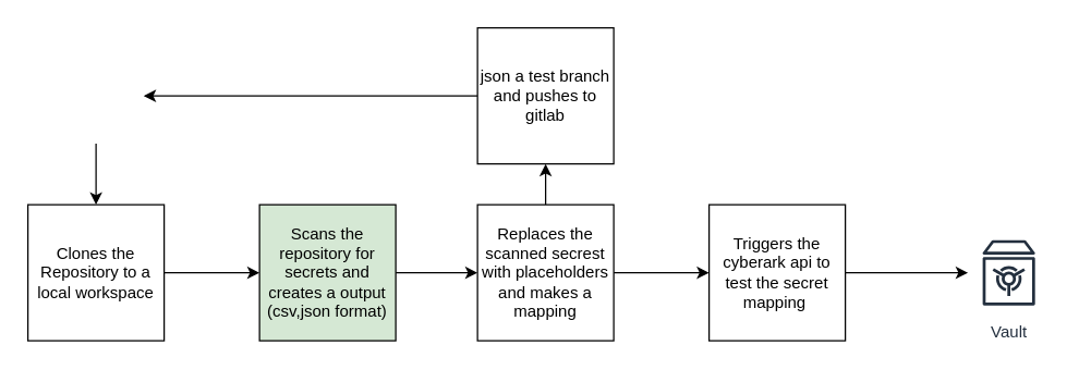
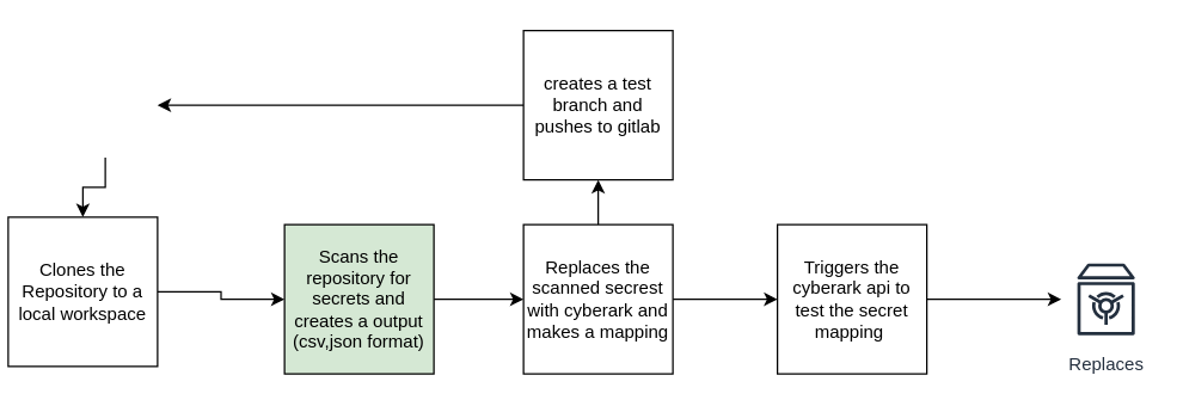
  <mxCell id="0" />
  <mxCell id="1" parent="0" />
  <mxCell id="2" style="edgeStyle=orthogonalEdgeStyle;rounded=0;orthogonalLoop=1;jettySize=auto;html=1;exitX=1;exitY=0.5;exitDx=0;exitDy=0;entryX=0;entryY=0.5;entryDx=0;entryDy=0;" edge="1" parent="1" source="3" target="5"><mxGeometry relative="1" as="geometry" /></mxCell>
- <mxCell id="3" value="Clones the Repository to a local workspace" style="whiteSpace=wrap;html=1;aspect=fixed;" vertex="1" parent="1"><mxGeometry x="20" y="150" width="100" height="100" as="geometry" /></mxCell>
+ <mxCell id="3" value="Clones the Repository to a local workspace" style="whiteSpace=wrap;html=1;aspect=fixed;" vertex="1" parent="1"><mxGeometry x="5" y="145" width="100" height="100" as="geometry" /></mxCell>
  <mxCell id="4" style="edgeStyle=orthogonalEdgeStyle;rounded=0;orthogonalLoop=1;jettySize=auto;html=1;exitX=1;exitY=0.5;exitDx=0;exitDy=0;entryX=0;entryY=0.5;entryDx=0;entryDy=0;" edge="1" parent="1" source="5" target="8"><mxGeometry relative="1" as="geometry" /></mxCell>
  <mxCell id="5" value="Scans the repository for secrets and creates a output (csv,json format)" style="whiteSpace=wrap;html=1;aspect=fixed;fillColor=#d5e8d4;" vertex="1" parent="1"><mxGeometry x="190" y="150" width="100" height="100" as="geometry" /></mxCell>
  <mxCell id="6" style="edgeStyle=orthogonalEdgeStyle;rounded=0;orthogonalLoop=1;jettySize=auto;html=1;exitX=1;exitY=0.5;exitDx=0;exitDy=0;entryX=0;entryY=0.5;entryDx=0;entryDy=0;" edge="1" parent="1" source="8" target="10"><mxGeometry relative="1" as="geometry" /></mxCell>
  <mxCell id="7" value="" style="edgeStyle=orthogonalEdgeStyle;rounded=0;orthogonalLoop=1;jettySize=auto;html=1;" edge="1" parent="1" source="8" target="15"><mxGeometry relative="1" as="geometry" /></mxCell>
- <mxCell id="8" value="Replaces the scanned secrest with placeholders and makes a mapping" style="whiteSpace=wrap;html=1;aspect=fixed;" vertex="1" parent="1"><mxGeometry x="350" y="150" width="100" height="100" as="geometry" /></mxCell>
+ <mxCell id="8" value="Replaces the scanned secrest with cyberark and makes a mapping" style="whiteSpace=wrap;html=1;aspect=fixed;" vertex="1" parent="1"><mxGeometry x="350" y="150" width="100" height="100" as="geometry" /></mxCell>
  <mxCell id="9" style="edgeStyle=orthogonalEdgeStyle;rounded=0;orthogonalLoop=1;jettySize=auto;html=1;exitX=1;exitY=0.5;exitDx=0;exitDy=0;" edge="1" parent="1" source="10"><mxGeometry relative="1" as="geometry"><mxPoint x="710" y="200" as="targetPoint" /></mxGeometry></mxCell>
  <mxCell id="10" value="Triggers the cyberark api to test the secret mapping&amp;nbsp;" style="whiteSpace=wrap;html=1;aspect=fixed;" vertex="1" parent="1"><mxGeometry x="520" y="150" width="100" height="100" as="geometry" /></mxCell>
- <mxCell id="11" value="Vault" style="sketch=0;outlineConnect=0;fontColor=#232F3E;gradientColor=none;strokeColor=#232F3E;fillColor=#ffffff;dashed=0;verticalLabelPosition=bottom;verticalAlign=top;align=center;html=1;fontSize=12;fontStyle=0;aspect=fixed;shape=mxgraph.aws4.resourceIcon;resIcon=mxgraph.aws4.vault;" vertex="1" parent="1"><mxGeometry x="710" y="170" width="60" height="60" as="geometry" /></mxCell>
+ <mxCell id="11" value="Replaces" style="sketch=0;outlineConnect=0;fontColor=#232F3E;gradientColor=none;strokeColor=#232F3E;fillColor=#ffffff;dashed=0;verticalLabelPosition=bottom;verticalAlign=top;align=center;html=1;fontSize=12;fontStyle=0;aspect=fixed;shape=mxgraph.aws4.resourceIcon;resIcon=mxgraph.aws4.vault;" vertex="1" parent="1"><mxGeometry x="710" y="170" width="60" height="60" as="geometry" /></mxCell>
  <mxCell id="12" style="edgeStyle=orthogonalEdgeStyle;rounded=0;orthogonalLoop=1;jettySize=auto;html=1;exitX=0.5;exitY=1;exitDx=0;exitDy=0;entryX=0.5;entryY=0;entryDx=0;entryDy=0;" edge="1" parent="1" source="13" target="3"><mxGeometry relative="1" as="geometry" /></mxCell>
  <mxCell id="13" value="" style="shape=image;html=1;verticalAlign=top;verticalLabelPosition=bottom;labelBackgroundColor=#ffffff;imageAspect=0;aspect=fixed;image=https://cdn4.iconfinder.com/data/icons/socialcones/508/Gitlab-128.png" vertex="1" parent="1"><mxGeometry x="35" y="35" width="70" height="70" as="geometry" /></mxCell>
  <mxCell id="14" style="edgeStyle=orthogonalEdgeStyle;rounded=0;orthogonalLoop=1;jettySize=auto;html=1;exitX=0;exitY=0.5;exitDx=0;exitDy=0;entryX=1;entryY=0.5;entryDx=0;entryDy=0;" edge="1" parent="1" source="15" target="13"><mxGeometry relative="1" as="geometry" /></mxCell>
- <mxCell id="15" value="json a test branch and pushes to gitlab" style="whiteSpace=wrap;html=1;aspect=fixed;" vertex="1" parent="1"><mxGeometry x="350" y="20" width="100" height="100" as="geometry" /></mxCell>
+ <mxCell id="15" value="creates a test branch and pushes to gitlab" style="whiteSpace=wrap;html=1;aspect=fixed;" vertex="1" parent="1"><mxGeometry x="350" y="20" width="100" height="100" as="geometry" /></mxCell>
